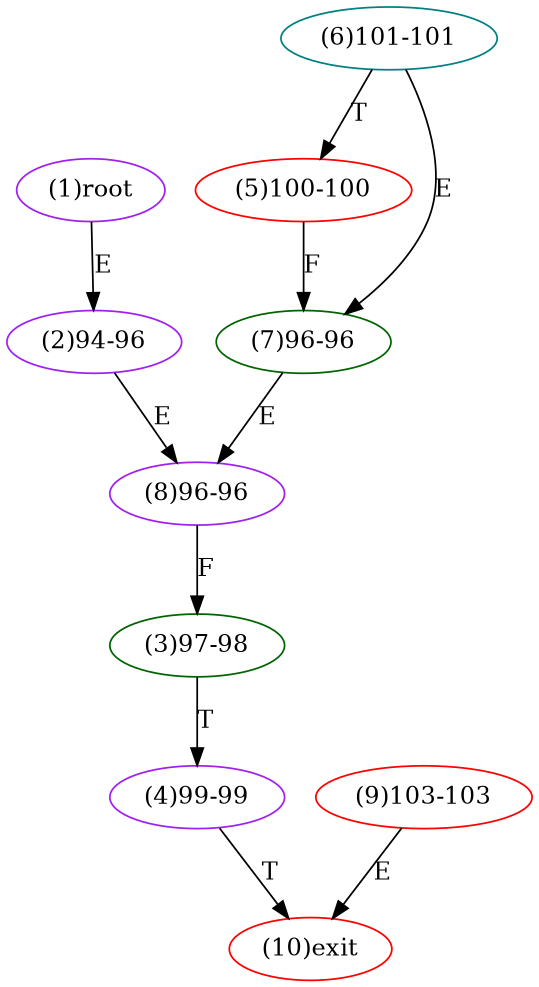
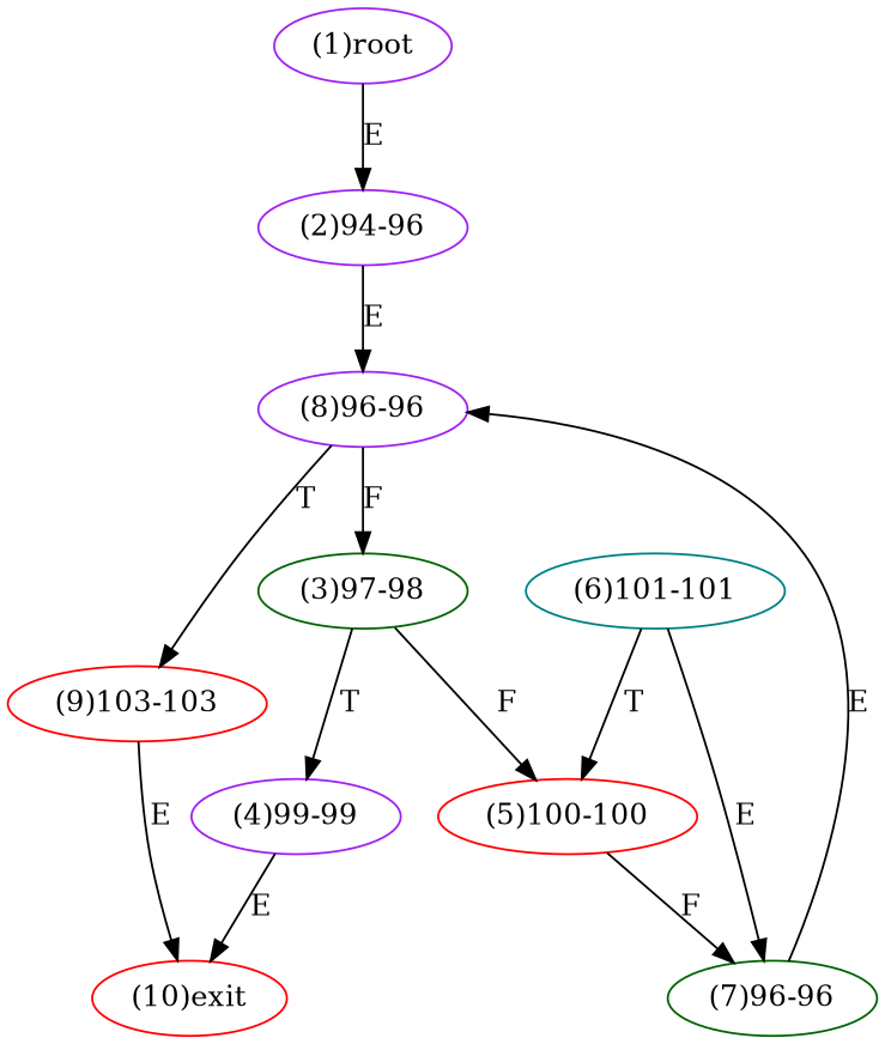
  digraph {
    node [color=purple]
    n1 [label="(1)root"]
    n2 [label="(2)94-96"]
    n3 [label="(8)96-96"]
    n4 [color=darkgreen label="(3)97-98"]
    n5 [color=red label="(9)103-103"]
    n6 [label="(4)99-99"]
    n7 [color=red label="(5)100-100"]
    n8 [color=red label="(10)exit"]
    n9 [color=darkgreen label="(7)96-96"]
    n10 [color=teal label="(6)101-101"]
    n1 -> n2 [label=E]
    n2 -> n3 [label=E]
    n3 -> n4 [label=F]
+   n3 -> n5 [label=T]
    n4 -> n6 [label=T]
+   n4 -> n7 [label=F]
    n5 -> n8 [label=E]
-   n6 -> n8 [label=T]
+   n6 -> n8 [label=E]
    n7 -> n9 [label=F]
    n9 -> n3 [label=E]
    n10 -> n7 [label=T]
    n10 -> n9 [label=E]
  }
